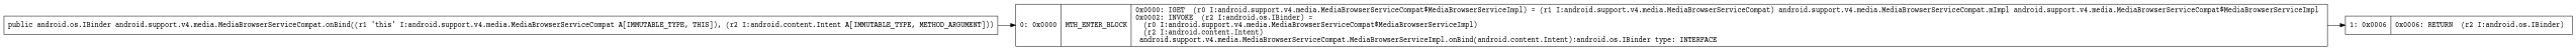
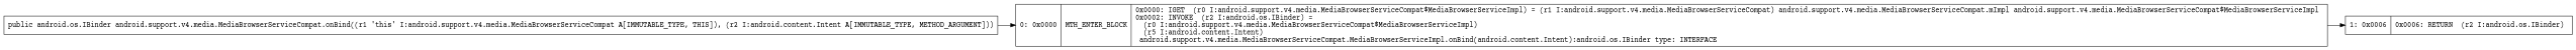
  digraph {
    rankdir=LR
    fontname="Courier Prime"
    node [shape=record fontname="Courier Prime"]
    edge [fontname="Courier Prime"]
-   n1 [label="{0\:\ 0x0000|MTH_ENTER_BLOCK\l|0x0000: IGET  (r0 I:android.support.v4.media.MediaBrowserServiceCompat$MediaBrowserServiceImpl) = (r1 I:android.support.v4.media.MediaBrowserServiceCompat) android.support.v4.media.MediaBrowserServiceCompat.mImpl android.support.v4.media.MediaBrowserServiceCompat$MediaBrowserServiceImpl \l0x0002: INVOKE  (r2 I:android.os.IBinder) = \l  (r0 I:android.support.v4.media.MediaBrowserServiceCompat$MediaBrowserServiceImpl)\l  (r2 I:android.content.Intent)\l android.support.v4.media.MediaBrowserServiceCompat.MediaBrowserServiceImpl.onBind(android.content.Intent):android.os.IBinder type: INTERFACE \l}"]
+   n1 [label="{0\:\ 0x0000|MTH_ENTER_BLOCK\l|0x0000: IGET  (r0 I:android.support.v4.media.MediaBrowserServiceCompat$MediaBrowserServiceImpl) = (r1 I:android.support.v4.media.MediaBrowserServiceCompat) android.support.v4.media.MediaBrowserServiceCompat.mImpl android.support.v4.media.MediaBrowserServiceCompat$MediaBrowserServiceImpl \l0x0002: INVOKE  (r2 I:android.os.IBinder) = \l  (r0 I:android.support.v4.media.MediaBrowserServiceCompat$MediaBrowserServiceImpl)\l  (r5 I:android.content.Intent)\l android.support.v4.media.MediaBrowserServiceCompat.MediaBrowserServiceImpl.onBind(android.content.Intent):android.os.IBinder type: INTERFACE \l}"]
    n2 [label="{1\:\ 0x0006|0x0006: RETURN  (r2 I:android.os.IBinder) \l}"]
    n3 [label="{public android.os.IBinder android.support.v4.media.MediaBrowserServiceCompat.onBind((r1 'this' I:android.support.v4.media.MediaBrowserServiceCompat A[IMMUTABLE_TYPE, THIS]), (r2 I:android.content.Intent A[IMMUTABLE_TYPE, METHOD_ARGUMENT])) }"]
    n1 -> n2
    n3 -> n1
  }
